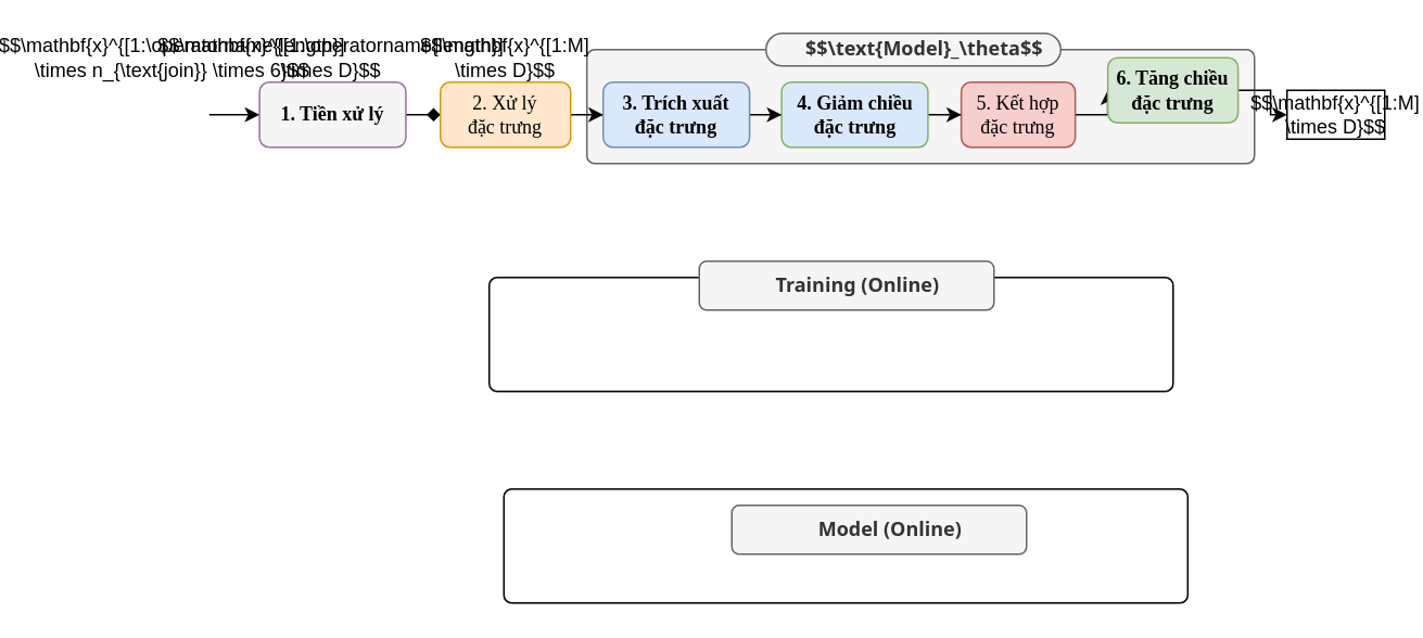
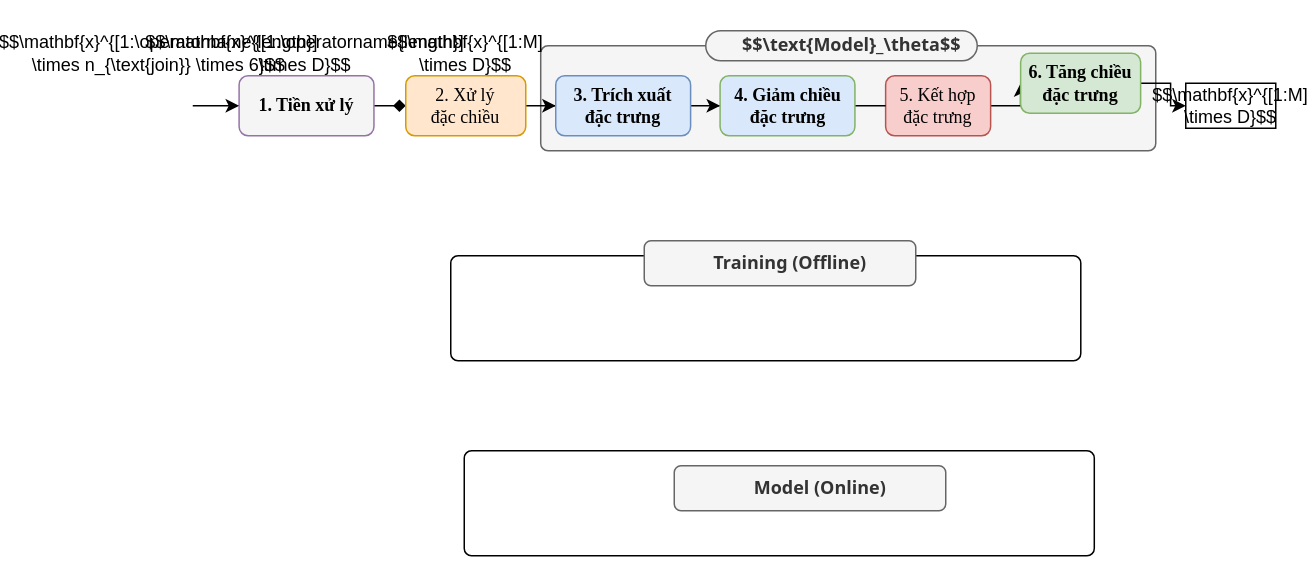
  <mxCell id="0" />
  <mxCell id="1" parent="0" />
  <mxCell id="2" value="" style="rounded=1;whiteSpace=wrap;html=1;arcSize=7;fillColor=#f5f5f5;fontColor=#333333;strokeColor=#666666;" parent="1" vertex="1"><mxGeometry x="318.97" y="30" width="410.03" height="70" as="geometry" /></mxCell>
  <mxCell id="3" style="edgeStyle=orthogonalEdgeStyle;rounded=0;orthogonalLoop=1;jettySize=auto;html=1;entryX=0;entryY=0.5;entryDx=0;entryDy=0;endArrow=diamond;" edge="1" parent="1" source="4" target="6"><mxGeometry relative="1" as="geometry" /></mxCell>
  <mxCell id="4" value="&lt;span&gt;1. Tiền xử lý&lt;/span&gt;" style="rounded=1;whiteSpace=wrap;html=1;fillColor=#f5f5f5;strokeColor=#9673a6;fontFamily=SVN-Segoe UI;fontStyle=1;" vertex="1" parent="1"><mxGeometry x="117.9" y="50" width="89.9" height="40" as="geometry" /></mxCell>
  <mxCell id="5" style="edgeStyle=orthogonalEdgeStyle;rounded=0;orthogonalLoop=1;jettySize=auto;html=1;" edge="1" parent="1" source="6" target="8"><mxGeometry relative="1" as="geometry" /></mxCell>
- <mxCell id="6" value="2. Xử lý&lt;div&gt;đặc trưng&lt;/div&gt;" style="rounded=1;whiteSpace=wrap;html=1;fillColor=#ffe6cc;strokeColor=#d79b00;fontFamily=SVN-Segoe UI;" vertex="1" parent="1"><mxGeometry x="229" y="50" width="80" height="40" as="geometry" /></mxCell>
+ <mxCell id="6" value="2. Xử lý&lt;div&gt;đặc chiều&lt;/div&gt;" style="rounded=1;whiteSpace=wrap;html=1;fillColor=#ffe6cc;strokeColor=#d79b00;fontFamily=SVN-Segoe UI;" vertex="1" parent="1"><mxGeometry x="229" y="50" width="80" height="40" as="geometry" /></mxCell>
  <mxCell id="7" style="edgeStyle=orthogonalEdgeStyle;rounded=0;orthogonalLoop=1;jettySize=auto;html=1;" edge="1" parent="1" source="8" target="12"><mxGeometry relative="1" as="geometry" /></mxCell>
  <mxCell id="8" value="&lt;b&gt;3. Trích xuất&lt;/b&gt;&lt;div&gt;&lt;b&gt;đặc trưng&lt;/b&gt;&lt;/div&gt;" style="rounded=1;whiteSpace=wrap;html=1;fillColor=#dae8fc;strokeColor=#6c8ebf;fontFamily=SVN-Segoe UI;" vertex="1" parent="1"><mxGeometry x="329" y="50" width="89.9" height="40" as="geometry" /></mxCell>
  <mxCell id="9" style="edgeStyle=orthogonalEdgeStyle;rounded=0;orthogonalLoop=1;jettySize=auto;html=1;entryX=0;entryY=0.5;entryDx=0;entryDy=0;" edge="1" parent="1" source="10" target="14"><mxGeometry relative="1" as="geometry" /></mxCell>
  <mxCell id="10" value="5. Kết hợp&lt;div&gt;đặc trưng&lt;/div&gt;" style="rounded=1;whiteSpace=wrap;html=1;fillColor=#f8cecc;strokeColor=#b85450;fontFamily=SVN-Segoe UI;" vertex="1" parent="1"><mxGeometry x="548.92" y="50" width="70" height="40" as="geometry" /></mxCell>
- <mxCell id="11" style="edgeStyle=orthogonalEdgeStyle;rounded=0;orthogonalLoop=1;jettySize=auto;html=1;entryX=0;entryY=0.5;entryDx=0;entryDy=0;" edge="1" parent="1" source="12" target="10"><mxGeometry relative="1" as="geometry" /></mxCell>
+ <mxCell id="11" style="edgeStyle=orthogonalEdgeStyle;rounded=0;orthogonalLoop=1;jettySize=auto;html=1;entryX=0;entryY=0.5;entryDx=0;entryDy=0;endArrow=none;" edge="1" parent="1" source="12" target="10"><mxGeometry relative="1" as="geometry" /></mxCell>
  <mxCell id="12" value="&lt;b&gt;4. Giảm chiều&lt;/b&gt;&lt;div&gt;&lt;b&gt;đặc trưng&lt;/b&gt;&lt;/div&gt;" style="rounded=1;whiteSpace=wrap;html=1;fillColor=#dae8fc;strokeColor=#82b366;fontFamily=SVN-Segoe UI;" vertex="1" parent="1"><mxGeometry x="438.55" y="50" width="89.9" height="40" as="geometry" /></mxCell>
  <mxCell id="13" style="edgeStyle=orthogonalEdgeStyle;rounded=0;orthogonalLoop=1;jettySize=auto;html=1;entryX=0;entryY=0.5;entryDx=0;entryDy=0;" edge="1" parent="1" source="14" target="25"><mxGeometry relative="1" as="geometry" /></mxCell>
  <mxCell id="14" value="&lt;b&gt;6. Tăng chiều&lt;/b&gt;&lt;div&gt;&lt;b&gt;đặc trưng&lt;/b&gt;&lt;/div&gt;" style="rounded=1;whiteSpace=wrap;html=1;fillColor=#d5e8d4;strokeColor=#82b366;fontFamily=SVN-Segoe UI;" vertex="1" parent="1"><mxGeometry x="638.92" y="35" width="80" height="40" as="geometry" /></mxCell>
  <mxCell id="15" value="$$\mathbf{x}^{[1:\operatorname{length}] \times D}$$" style="text;html=1;align=center;verticalAlign=middle;whiteSpace=wrap;rounded=0;" vertex="1" parent="1"><mxGeometry x="123.5" y="20" width="75.5" height="30" as="geometry" /></mxCell>
  <mxCell id="16" value="$$\mathbf{x}^{[1:M] \times D}$$" style="text;html=1;align=center;verticalAlign=middle;whiteSpace=wrap;rounded=0;" vertex="1" parent="1"><mxGeometry x="238.5" y="20" width="60" height="30" as="geometry" /></mxCell>
  <mxCell id="17" value="$$\mathbf{x}^{[1:\operatorname{length}] \times n_{\text{join}} \times 6}$$" style="text;html=1;align=center;verticalAlign=middle;whiteSpace=wrap;rounded=0;" vertex="1" parent="1"><mxGeometry x="20" y="20" width="89" height="30" as="geometry" /></mxCell>
  <mxCell id="18" value="$$\text{Model}_\theta$$" style="rounded=1;whiteSpace=wrap;html=1;fillColor=#f5f5f5;strokeColor=#666666;fontFamily=Segoe UI;fontStyle=1;align=center;spacingLeft=14;fontColor=#333333;arcSize=50;" vertex="1" parent="1"><mxGeometry x="429" y="20" width="181" height="20" as="geometry" /></mxCell>
  <mxCell id="19" value="" style="rounded=1;whiteSpace=wrap;html=1;arcSize=7;fillColor=none;" vertex="1" parent="1"><mxGeometry x="259" y="170" width="420.03" height="70" as="geometry" /></mxCell>
- <mxCell id="20" value="Training (Online)" style="rounded=1;whiteSpace=wrap;html=1;fillColor=#f5f5f5;strokeColor=#666666;fontFamily=Segoe UI;fontStyle=1;align=center;spacingLeft=14;fontColor=#333333;" vertex="1" parent="1"><mxGeometry x="388" y="160" width="181" height="30" as="geometry" /></mxCell>
+ <mxCell id="20" value="Training (Offline)" style="rounded=1;whiteSpace=wrap;html=1;fillColor=#f5f5f5;strokeColor=#666666;fontFamily=Segoe UI;fontStyle=1;align=center;spacingLeft=14;fontColor=#333333;" vertex="1" parent="1"><mxGeometry x="388" y="160" width="181" height="30" as="geometry" /></mxCell>
  <mxCell id="21" value="Model (Online)" style="rounded=1;whiteSpace=wrap;html=1;fillColor=#f5f5f5;strokeColor=#666666;fontFamily=Segoe UI;fontStyle=1;align=center;spacingLeft=14;fontColor=#333333;" vertex="1" parent="1"><mxGeometry x="408" y="310" width="181" height="30" as="geometry" /></mxCell>
  <mxCell id="22" value="" style="rounded=1;whiteSpace=wrap;html=1;arcSize=7;fillColor=none;" vertex="1" parent="1"><mxGeometry x="268" y="300" width="420.03" height="70" as="geometry" /></mxCell>
  <mxCell id="23" style="edgeStyle=orthogonalEdgeStyle;rounded=0;orthogonalLoop=1;jettySize=auto;html=1;entryX=0;entryY=0.5;entryDx=0;entryDy=0;" edge="1" parent="1" source="24" target="4"><mxGeometry relative="1" as="geometry" /></mxCell>
  <mxCell id="24" value="" style="shape=image;verticalLabelPosition=bottom;labelBackgroundColor=default;verticalAlign=top;aspect=fixed;imageAspect=0;image=https://www.file-extension.info/images/resource/formats/bvh.png;fontFamily=Segoe UI;" vertex="1" parent="1"><mxGeometry x="39" y="46" width="48" height="48" as="geometry" /></mxCell>
  <mxCell id="25" value="$$\mathbf{x}^{[1:M] \times D}$$" style="rounded=0;whiteSpace=wrap;html=1;" vertex="1" parent="1"><mxGeometry x="749" y="55" width="60" height="30" as="geometry" /></mxCell>
